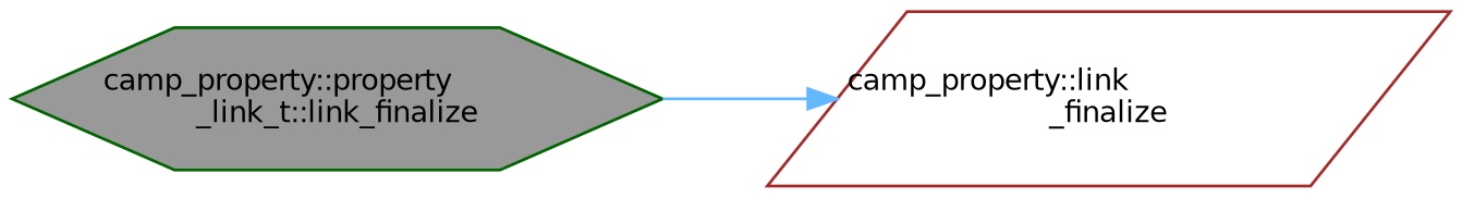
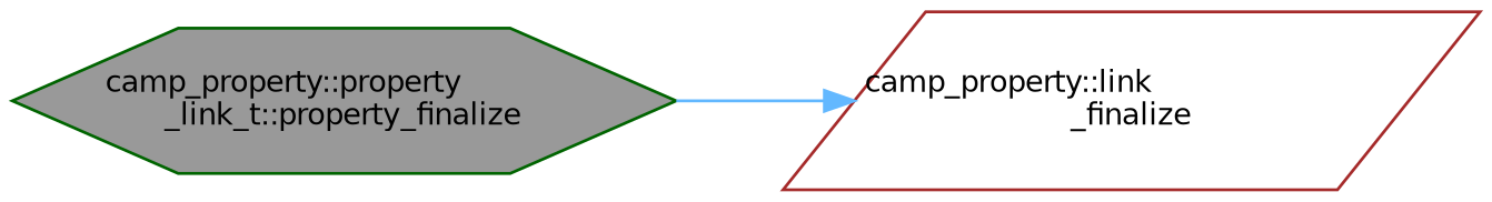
  digraph {
    rankdir=LR
    node [fontname=Helvetica fontsize=10 style=filled]
-   n1 [color=darkgreen fillcolor=grey60 fontcolor=black height=0.2 label="camp_property::property\l_link_t::link_finalize" shape=hexagon width=0.4]
+   n1 [color=darkgreen fillcolor=grey60 fontcolor=black height=0.2 label="camp_property::property\l_link_t::property_finalize" shape=hexagon width=0.4]
    n2 [color=brown fillcolor=white height=0.2 label="camp_property::link\l_finalize" shape=parallelogram width=0.4]
    n1 -> n2 [color=steelblue1 fontname=Helvetica fontsize=10 labelfontname=Helvetica labelfontsize=10 style=solid]
  }
